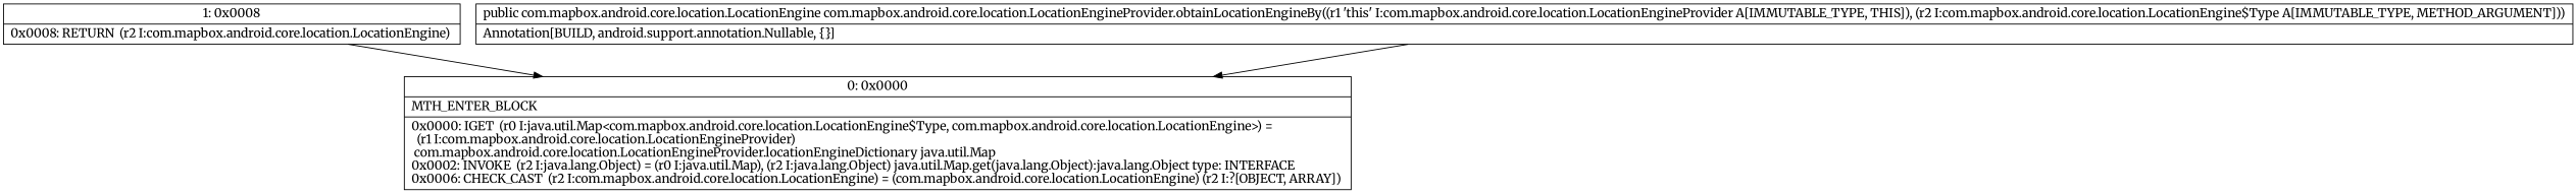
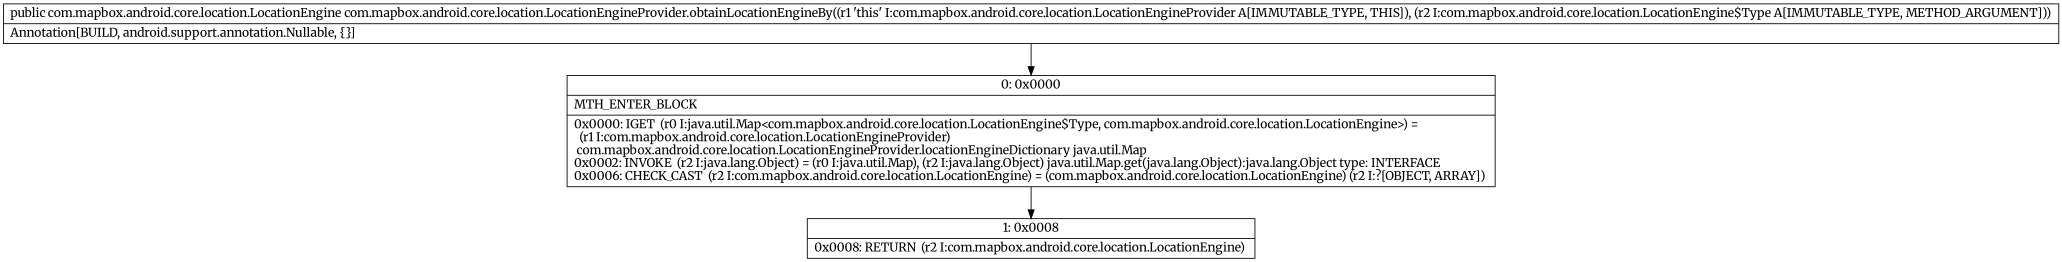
  digraph {
    fontname=Merriweather
    node [shape=record fontname=Merriweather]
    edge [fontname=Merriweather]
    n1 [label="{0\:\ 0x0000|MTH_ENTER_BLOCK\l|0x0000: IGET  (r0 I:java.util.Map\<com.mapbox.android.core.location.LocationEngine$Type, com.mapbox.android.core.location.LocationEngine\>) = \l  (r1 I:com.mapbox.android.core.location.LocationEngineProvider)\l com.mapbox.android.core.location.LocationEngineProvider.locationEngineDictionary java.util.Map \l0x0002: INVOKE  (r2 I:java.lang.Object) = (r0 I:java.util.Map), (r2 I:java.lang.Object) java.util.Map.get(java.lang.Object):java.lang.Object type: INTERFACE \l0x0006: CHECK_CAST  (r2 I:com.mapbox.android.core.location.LocationEngine) = (com.mapbox.android.core.location.LocationEngine) (r2 I:?[OBJECT, ARRAY]) \l}"]
    n2 [label="{1\:\ 0x0008|0x0008: RETURN  (r2 I:com.mapbox.android.core.location.LocationEngine) \l}"]
    n3 [label="{public com.mapbox.android.core.location.LocationEngine com.mapbox.android.core.location.LocationEngineProvider.obtainLocationEngineBy((r1 'this' I:com.mapbox.android.core.location.LocationEngineProvider A[IMMUTABLE_TYPE, THIS]), (r2 I:com.mapbox.android.core.location.LocationEngine$Type A[IMMUTABLE_TYPE, METHOD_ARGUMENT]))  | Annotation[BUILD, android.support.annotation.Nullable, \{\}]\l}"]
-   n2 -> n1
+   n1 -> n2
    n3 -> n1
  }
